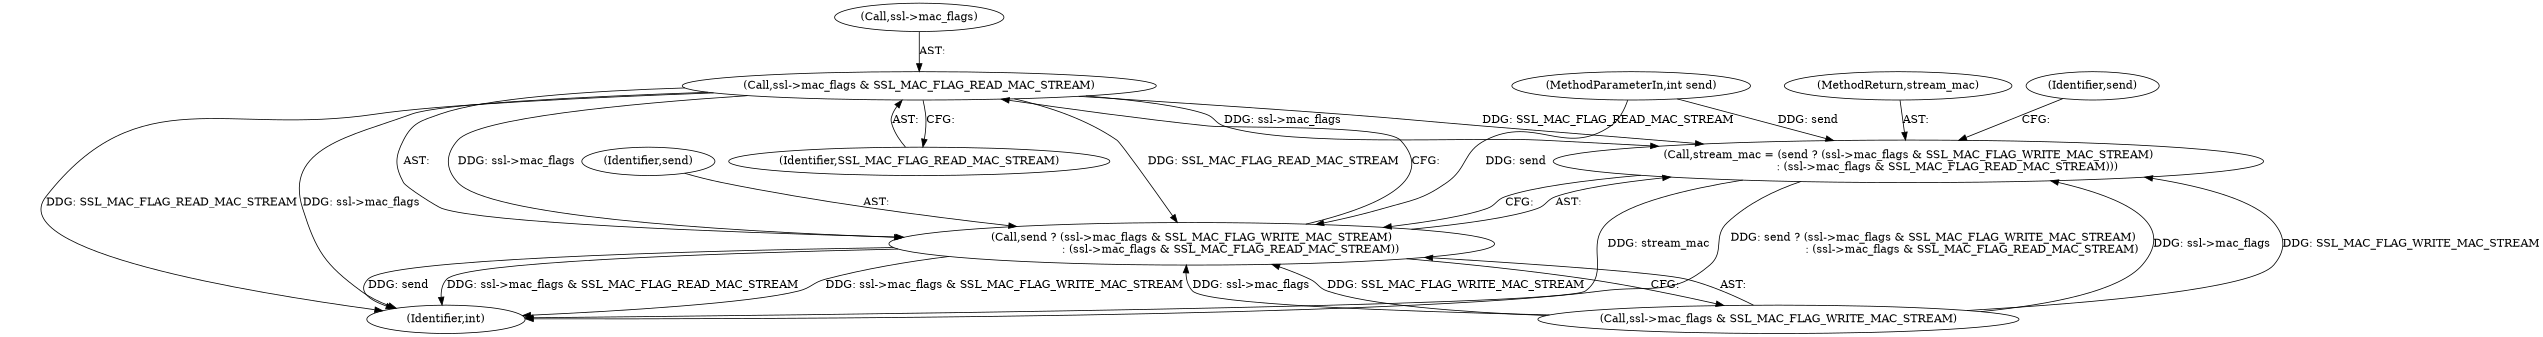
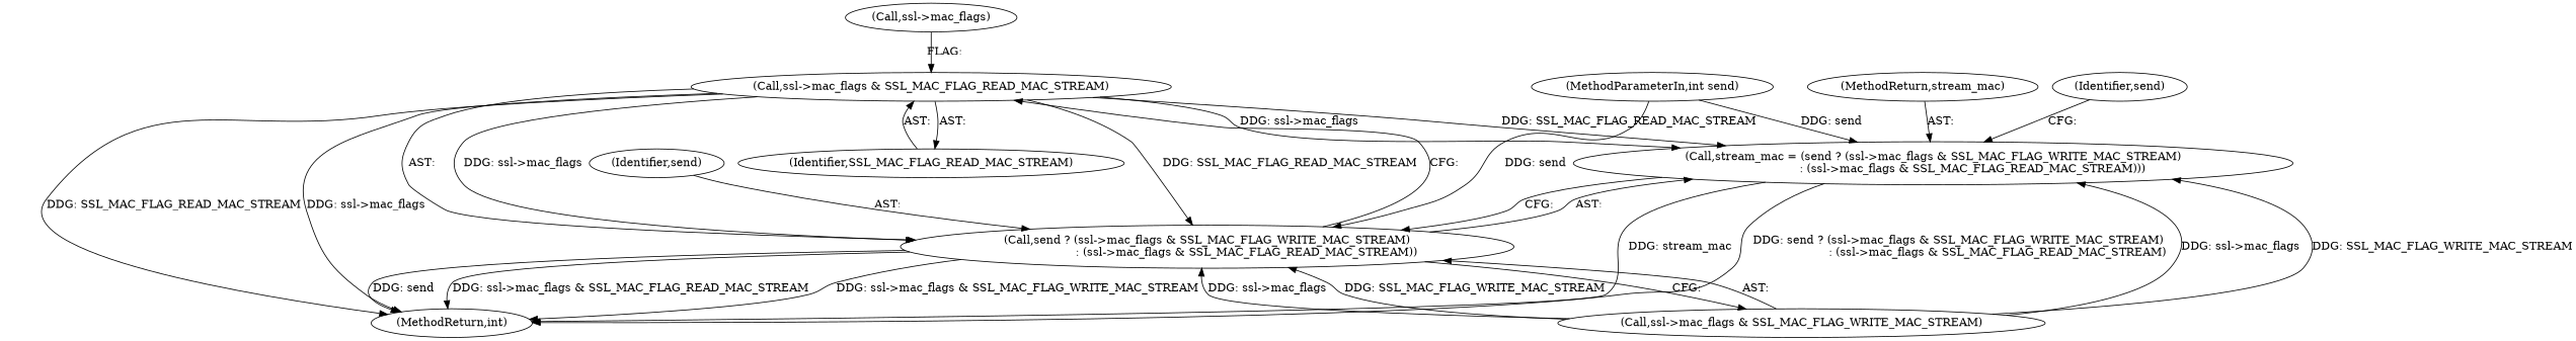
  digraph {
    n1 [label="(Call,ssl->mac_flags & SSL_MAC_FLAG_READ_MAC_STREAM)"]
    n2 [label="(Call,stream_mac = (send ? (ssl->mac_flags & SSL_MAC_FLAG_WRITE_MAC_STREAM)\n                      : (ssl->mac_flags & SSL_MAC_FLAG_READ_MAC_STREAM)))"]
    n3 [label="(Call,send ? (ssl->mac_flags & SSL_MAC_FLAG_WRITE_MAC_STREAM)\n                      : (ssl->mac_flags & SSL_MAC_FLAG_READ_MAC_STREAM))"]
-   n4 [label="(Identifier,int)"]
+   n4 [label="(MethodReturn,int)"]
    n5 [label="(Identifier,SSL_MAC_FLAG_READ_MAC_STREAM)"]
    n6 [label="(Call,ssl->mac_flags & SSL_MAC_FLAG_WRITE_MAC_STREAM)"]
    n7 [label="(Identifier,send)"]
    n8 [label="(MethodParameterIn,int send)"]
    n9 [label="(Call,ssl->mac_flags)"]
    n10 [label="(MethodReturn,stream_mac)"]
    n11 [label="(Identifier,send)"]
    n1 -> n2 [label="DDG: ssl->mac_flags"]
    n1 -> n2 [label="DDG: SSL_MAC_FLAG_READ_MAC_STREAM"]
    n1 -> n3 [label="AST: "]
    n1 -> n3 [label="DDG: ssl->mac_flags"]
    n1 -> n3 [label="DDG: SSL_MAC_FLAG_READ_MAC_STREAM"]
    n1 -> n4 [label="DDG: ssl->mac_flags"]
    n1 -> n4 [label="DDG: SSL_MAC_FLAG_READ_MAC_STREAM"]
-   n1 -> n5 [label="CFG: "]
+   n1 -> n5 [label="AST: "]
    n2 -> n3 [label="CFG: "]
    n2 -> n4 [label="DDG: stream_mac"]
    n2 -> n4 [label="DDG: send ? (ssl->mac_flags & SSL_MAC_FLAG_WRITE_MAC_STREAM)\n                      : (ssl->mac_flags & SSL_MAC_FLAG_READ_MAC_STREAM)"]
    n3 -> n1 [label="CFG: "]
    n3 -> n2 [label="AST: "]
    n3 -> n4 [label="DDG: send"]
    n3 -> n4 [label="DDG: ssl->mac_flags & SSL_MAC_FLAG_READ_MAC_STREAM"]
    n3 -> n4 [label="DDG: ssl->mac_flags & SSL_MAC_FLAG_WRITE_MAC_STREAM"]
    n3 -> n6 [label="CFG: "]
    n5 -> n1 [label="AST: "]
    n6 -> n2 [label="DDG: ssl->mac_flags"]
    n6 -> n2 [label="DDG: SSL_MAC_FLAG_WRITE_MAC_STREAM"]
    n6 -> n3 [label="AST: "]
    n6 -> n3 [label="DDG: ssl->mac_flags"]
    n6 -> n3 [label="DDG: SSL_MAC_FLAG_WRITE_MAC_STREAM"]
    n7 -> n2 [label="CFG: "]
    n8 -> n2 [label="DDG: send"]
    n8 -> n3 [label="DDG: send"]
-   n9 -> n1 [label="AST: "]
+   n9 -> n1 [label="FLAG: "]
    n10 -> n2 [label="AST: "]
    n11 -> n3 [label="AST: "]
  }
